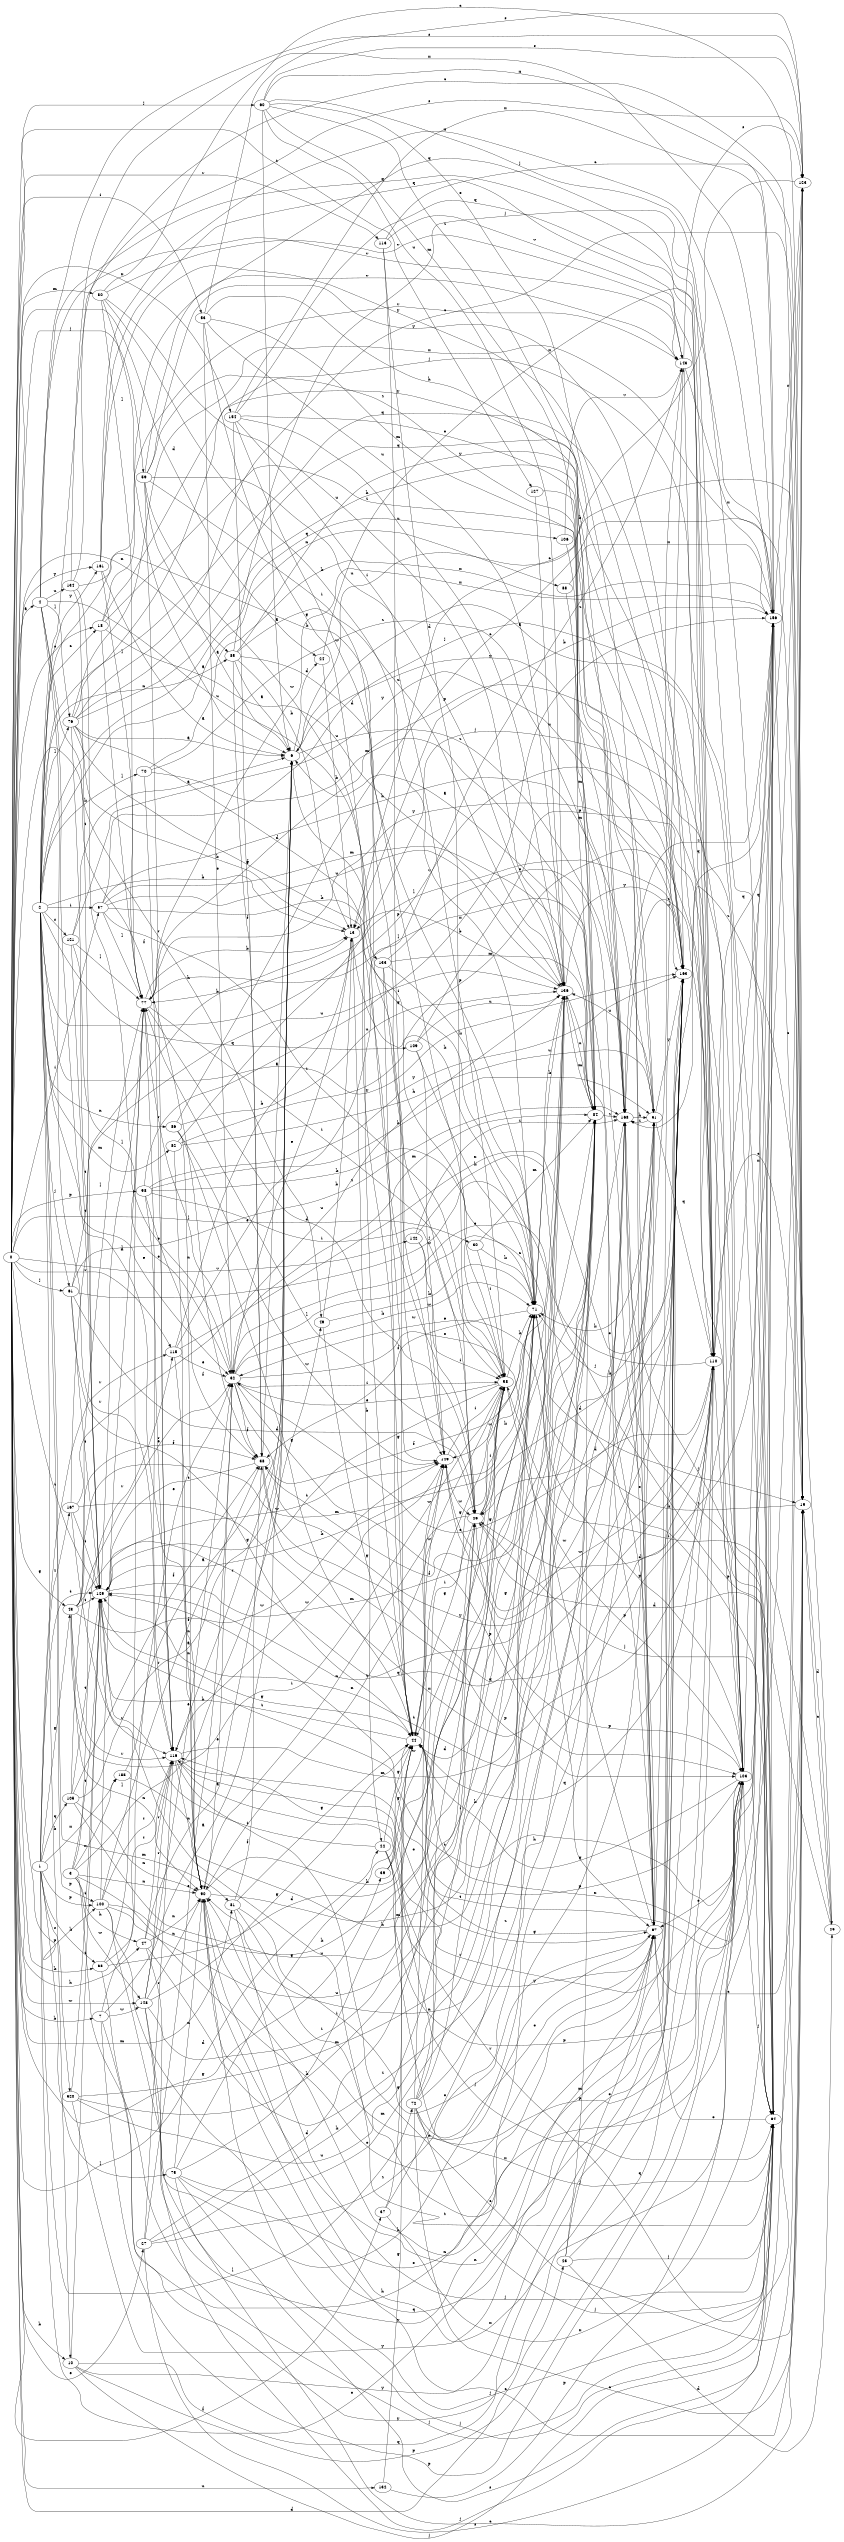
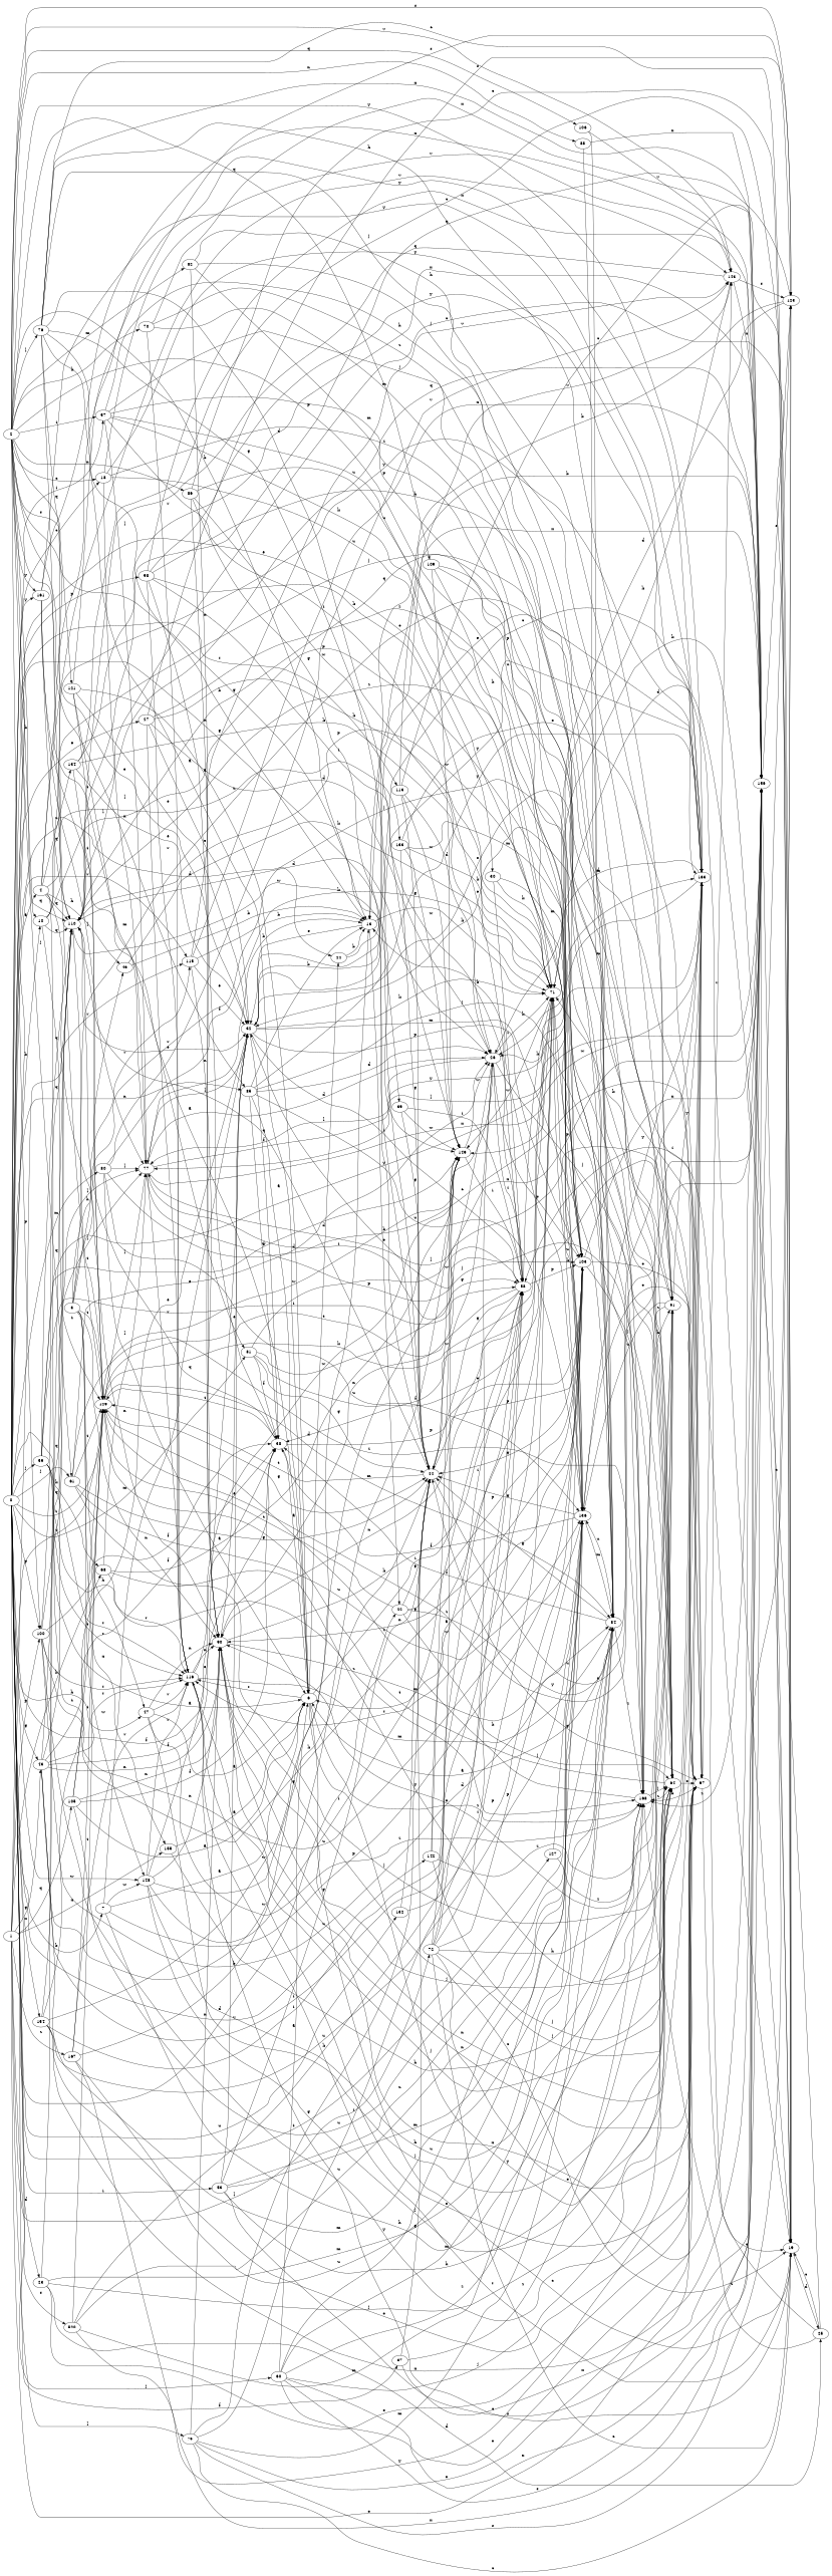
  strict digraph {
    rankdir=LR
    0
    4
    7
    10
    18
    22
    23
    24
    27
    30
    37
    38
    39
    43
    47
    53
    57
    59
    60
    61
    68
    80
    81
    85
    98
    100
    113
    115
    127
    129
    132
    142
    148
    154
    161
    76
    110
    123
    143
    49
    90
    116
    133
    134
    32
    103
    6
    51
    163
    64
    168
    77
    136
    44
    97
    25
    84
    13
    156
    71
    26
    58
    149
    19
    1
    72
    75
    105
    n69 [label=520]
    155
    167
    2
    70
    82
    86
    88
    106
    109
    121
    3
    0 -> 4 [label=a]
    0 -> 7 [label=b]
    0 -> 10 [label=b]
    0 -> 18 [label=c]
    0 -> 22 [label=d]
    0 -> 23 [label=d]
    0 -> 24 [label=d]
    0 -> 27 [label=e]
    0 -> 30 [label=e]
    0 -> 37 [label=f]
    0 -> 38 [label=f]
    0 -> 39 [label=g]
    0 -> 43 [label=g]
    0 -> 47 [label=h]
    0 -> 53 [label=i]
    0 -> 57 [label=i]
    0 -> 59 [label=j]
    0 -> 60 [label=j]
    0 -> 61 [label=j]
    0 -> 68 [label=k]
    0 -> 80 [label=m]
    0 -> 81 [label=m]
    0 -> 85 [label=n]
    0 -> 98 [label=p]
    0 -> 100 [label=p]
    0 -> 113 [label=r]
    0 -> 115 [label=r]
    0 -> 127 [label=t]
    0 -> 129 [label=t]
    0 -> 132 [label=u]
    0 -> 142 [label=v]
    0 -> 148 [label=w]
    0 -> 154 [label=x]
    0 -> 161 [label=y]
-   4 -> 76 [label=l]
    4 -> 110 [label=q]
    4 -> 123 [label=s]
    4 -> 143 [label=v]
    4 -> 49 [label=h]
    4 -> 90 [label=n]
    4 -> 116 [label=r]
    4 -> 133 [label=u]
    4 -> 134 [label=u]
    7 -> 148 [label=w]
    7 -> 32 [label=e]
    7 -> 103 [label=p]
    7 -> 6 [label=a]
    7 -> 51 [label=h]
    10 -> 129 [label=t]
    10 -> 110 [label=q]
    10 -> 103 [label=p]
    10 -> 163 [label=y]
    10 -> 64 [label=j]
    18 -> 143 [label=v]
    18 -> 163 [label=y]
    18 -> 168 [label=z]
    18 -> 77 [label=l]
    18 -> 136 [label=u]
    22 -> 129 [label=t]
    22 -> 103 [label=p]
    22 -> 163 [label=y]
    22 -> 64 [label=j]
    22 -> 44 [label=g]
    23 -> 110 [label=q]
    23 -> 64 [label=j]
    23 -> 97 [label=o]
    23 -> 25 [label=d]
    23 -> 84 [label=m]
    24 -> 13 [label=b]
    24 -> 156 [label=x]
    27 -> 123 [label=s]
    27 -> 116 [label=r]
    27 -> 32 [label=e]
    27 -> 168 [label=z]
    27 -> 71 [label=k]
    27 -> 26 [label=d]
    30 -> 84 [label=m]
    30 -> 71 [label=k]
    30 -> 58 [label=i]
    37 -> 168 [label=z]
    37 -> 44 [label=g]
    37 -> 156 [label=x]
    38 -> 129 [label=t]
    38 -> 110 [label=q]
    38 -> 103 [label=p]
    38 -> 6 [label=a]
    39 -> 44 [label=g]
    39 -> 58 [label=i]
    39 -> 149 [label=w]
    43 -> 38 [label=f]
    43 -> 129 [label=t]
    43 -> 110 [label=q]
    43 -> 90 [label=n]
    43 -> 116 [label=r]
    43 -> 77 [label=l]
    43 -> 84 [label=m]
    43 -> 58 [label=i]
    43 -> 149 [label=w]
    47 -> 90 [label=n]
    47 -> 116 [label=r]
    47 -> 6 [label=a]
    47 -> 64 [label=j]
    47 -> 168 [label=z]
    53 -> 123 [label=s]
    53 -> 32 [label=e]
    53 -> 51 [label=h]
    53 -> 136 [label=u]
    53 -> 44 [label=g]
    53 -> 84 [label=m]
    57 -> 51 [label=h]
    57 -> 64 [label=j]
    57 -> 77 [label=l]
    57 -> 136 [label=u]
    57 -> 84 [label=m]
    57 -> 71 [label=k]
    57 -> 58 [label=i]
    59 -> 110 [label=q]
    59 -> 116 [label=r]
    59 -> 6 [label=a]
    59 -> 163 [label=y]
    59 -> 168 [label=z]
    59 -> 136 [label=u]
    59 -> 58 [label=i]
    59 -> 149 [label=w]
    60 -> 123 [label=s]
    60 -> 6 [label=a]
    60 -> 64 [label=j]
    60 -> 168 [label=z]
    60 -> 136 [label=u]
    60 -> 97 [label=o]
    60 -> 84 [label=m]
    60 -> 156 [label=x]
    61 -> 129 [label=t]
    61 -> 64 [label=j]
    61 -> 168 [label=z]
    61 -> 136 [label=u]
    61 -> 44 [label=g]
    61 -> 26 [label=d]
    68 -> 116 [label=r]
    68 -> 163 [label=y]
    68 -> 77 [label=l]
    68 -> 26 [label=d]
    80 -> 143 [label=v]
    80 -> 6 [label=a]
    80 -> 77 [label=l]
    80 -> 136 [label=u]
    80 -> 71 [label=k]
    80 -> 19 [label=c]
    81 -> 38 [label=f]
    81 -> 64 [label=j]
    81 -> 44 [label=g]
    81 -> 97 [label=o]
    81 -> 156 [label=x]
    85 -> 38 [label=f]
    85 -> 6 [label=a]
    85 -> 163 [label=y]
    85 -> 64 [label=j]
    85 -> 136 [label=u]
    85 -> 13 [label=b]
    85 -> 26 [label=d]
    98 -> 38 [label=f]
    98 -> 116 [label=r]
    98 -> 51 [label=h]
    98 -> 163 [label=y]
    98 -> 156 [label=x]
    98 -> 71 [label=k]
    98 -> 58 [label=i]
    100 -> 38 [label=f]
    100 -> 110 [label=q]
    100 -> 116 [label=r]
    100 -> 163 [label=y]
    100 -> 77 [label=l]
    100 -> 136 [label=u]
    100 -> 71 [label=k]
    113 -> 143 [label=v]
    113 -> 44 [label=g]
    113 -> 26 [label=d]
+   113 -> 149 [label=w]
    113 -> 19 [label=c]
    115 -> 143 [label=v]
    115 -> 90 [label=n]
    115 -> 32 [label=e]
    115 -> 13 [label=b]
    115 -> 156 [label=x]
    127 -> 168 [label=z]
    127 -> 136 [label=u]
    129 -> 77 [label=l]
    129 -> 44 [label=g]
    129 -> 84 [label=m]
    129 -> 71 [label=k]
    129 -> 149 [label=w]
    132 -> 103 [label=p]
    132 -> 44 [label=g]
    142 -> 64 [label=j]
    142 -> 168 [label=z]
    142 -> 58 [label=i]
    142 -> 149 [label=w]
    148 -> 90 [label=n]
    148 -> 116 [label=r]
    148 -> 32 [label=e]
    148 -> 51 [label=h]
    148 -> 64 [label=j]
    148 -> 44 [label=g]
    148 -> 58 [label=i]
    154 -> 38 [label=f]
    154 -> 110 [label=q]
    154 -> 136 [label=u]
    154 -> 97 [label=o]
    154 -> 156 [label=x]
    154 -> 58 [label=i]
    154 -> 149 [label=w]
    161 -> 110 [label=q]
    161 -> 6 [label=a]
    161 -> 163 [label=y]
    161 -> 77 [label=l]
    161 -> 156 [label=x]
    76 -> 129 [label=t]
    76 -> 110 [label=q]
    76 -> 6 [label=a]
    76 -> 51 [label=h]
    76 -> 64 [label=j]
    76 -> 44 [label=g]
    76 -> 13 [label=b]
    76 -> 156 [label=x]
    76 -> 26 [label=d]
    76 -> 19 [label=c]
    110 -> 129 [label=t]
    110 -> 32 [label=e]
    110 -> 103 [label=p]
    110 -> 168 [label=z]
    110 -> 26 [label=d]
    110 -> 149 [label=w]
    110 -> 19 [label=c]
-   123 -> 129 [label=t]
    123 -> 110 [label=q]
    123 -> 13 [label=b]
    123 -> 26 [label=d]
    143 -> 110 [label=q]
    143 -> 123 [label=s]
    143 -> 156 [label=x]
    143 -> 71 [label=k]
    49 -> 13 [label=b]
    49 -> 71 [label=k]
    90 -> 32 [label=e]
    90 -> 64 [label=j]
    90 -> 84 [label=m]
    90 -> 156 [label=x]
    90 -> 71 [label=k]
    90 -> 19 [label=c]
    116 -> 90 [label=n]
    116 -> 64 [label=j]
    116 -> 97 [label=o]
    116 -> 84 [label=m]
    116 -> 149 [label=w]
    116 -> 19 [label=c]
    133 -> 44 [label=g]
    133 -> 97 [label=o]
    133 -> 84 [label=m]
    133 -> 71 [label=k]
    133 -> 149 [label=w]
    134 -> 129 [label=t]
    134 -> 32 [label=e]
    134 -> 156 [label=x]
    134 -> 71 [label=k]
    134 -> 19 [label=c]
    32 -> 38 [label=f]
    32 -> 103 [label=p]
    32 -> 163 [label=y]
    32 -> 77 [label=l]
    32 -> 97 [label=o]
    32 -> 84 [label=m]
    32 -> 71 [label=k]
    32 -> 58 [label=i]
    32 -> 19 [label=c]
    103 -> 90 [label=n]
    103 -> 116 [label=r]
    103 -> 6 [label=a]
    103 -> 64 [label=j]
    103 -> 44 [label=g]
    103 -> 97 [label=o]
    103 -> 156 [label=x]
    6 -> 24 [label=d]
    6 -> 116 [label=r]
    6 -> 163 [label=y]
    6 -> 168 [label=z]
    6 -> 58 [label=i]
    6 -> 19 [label=c]
    51 -> 110 [label=q]
    51 -> 90 [label=n]
    51 -> 163 [label=y]
    51 -> 168 [label=z]
    51 -> 136 [label=u]
    51 -> 71 [label=k]
    163 -> 90 [label=n]
    163 -> 32 [label=e]
    163 -> 77 [label=l]
    163 -> 26 [label=d]
    163 -> 149 [label=w]
    64 -> 129 [label=t]
    64 -> 168 [label=z]
    64 -> 97 [label=o]
    168 -> 129 [label=t]
    168 -> 51 [label=h]
    168 -> 64 [label=j]
    168 -> 97 [label=o]
    77 -> 116 [label=r]
    77 -> 103 [label=p]
    77 -> 163 [label=y]
    77 -> 13 [label=b]
    77 -> 156 [label=x]
    77 -> 26 [label=d]
    77 -> 58 [label=i]
    136 -> 38 [label=f]
    136 -> 163 [label=y]
    136 -> 44 [label=g]
    136 -> 97 [label=o]
    136 -> 84 [label=m]
    136 -> 13 [label=b]
    136 -> 71 [label=k]
    44 -> 129 [label=t]
    44 -> 110 [label=q]
    44 -> 103 [label=p]
    44 -> 156 [label=x]
    44 -> 149 [label=w]
    97 -> 143 [label=v]
    97 -> 90 [label=n]
    97 -> 32 [label=e]
    97 -> 77 [label=l]
    97 -> 44 [label=g]
    97 -> 19 [label=c]
    25 -> 168 [label=z]
    25 -> 26 [label=d]
    25 -> 58 [label=i]
    25 -> 19 [label=c]
    84 -> 38 [label=f]
    84 -> 6 [label=a]
    84 -> 168 [label=z]
    84 -> 136 [label=u]
    84 -> 44 [label=g]
    13 -> 22 [label=b]
    13 -> 32 [label=e]
    13 -> 71 [label=k]
    156 -> 129 [label=t]
    156 -> 110 [label=q]
    156 -> 123 [label=s]
    156 -> 168 [label=z]
    156 -> 13 [label=b]
    156 -> 19 [label=c]
    71 -> 38 [label=f]
    71 -> 103 [label=p]
    71 -> 136 [label=u]
    71 -> 149 [label=w]
    26 -> 90 [label=n]
    26 -> 103 [label=p]
    26 -> 64 [label=j]
    26 -> 77 [label=l]
    26 -> 44 [label=g]
    26 -> 71 [label=k]
    26 -> 58 [label=i]
    58 -> 129 [label=t]
    58 -> 90 [label=n]
    58 -> 32 [label=e]
    58 -> 103 [label=p]
    58 -> 44 [label=g]
    58 -> 71 [label=k]
    149 -> 26 [label=w]
    149 -> 58 [label=i]
    19 -> 116 [label=r]
    19 -> 25 [label=d]
    19 -> 71 [label=k]
    1 -> 43 [label=g]
    1 -> 68 [label=k]
    1 -> 100 [label=p]
    1 -> 115 [label=r]
    1 -> 129 [label=t]
    1 -> 97 [label=o]
    1 -> 72 [label=l]
    1 -> 75 [label=l]
    1 -> 105 [label=q]
    1 -> n69 [label=s]
    1 -> 155 [label=x]
    1 -> 167 [label=z]
    72 -> 103 [label=p]
    72 -> 51 [label=h]
    72 -> 64 [label=j]
    72 -> 97 [label=o]
    72 -> 71 [label=k]
    72 -> 26 [label=d]
    72 -> 58 [label=i]
    72 -> 149 [label=w]
    72 -> 19 [label=c]
    75 -> 123 [label=s]
    75 -> 90 [label=n]
    75 -> 44 [label=g]
    75 -> 97 [label=o]
    75 -> 84 [label=m]
    75 -> 58 [label=i]
    75 -> 19 [label=c]
    105 -> 38 [label=f]
    105 -> 129 [label=t]
    105 -> 90 [label=n]
    105 -> 32 [label=e]
    105 -> 6 [label=a]
    105 -> 136 [label=u]
    n69 -> 129 [label=t]
    n69 -> 163 [label=y]
    n69 -> 136 [label=u]
    n69 -> 84 [label=m]
    n69 -> 71 [label=k]
    155 -> 6 [label=a]
    155 -> 51 [label=h]
    167 -> 129 [label=t]
    167 -> 116 [label=r]
    167 -> 136 [label=u]
    167 -> 13 [label=b]
    167 -> 156 [label=x]
    2 -> 10 [label=b]
    2 -> 18 [label=c]
    2 -> 57 [label=i]
    2 -> 61 [label=j]
    2 -> 81 [label=m]
    2 -> 85 [label=n]
    2 -> 100 [label=p]
    2 -> 161 [label=y]
    2 -> 76 [label=l]
    2 -> 110 [label=q]
    2 -> 123 [label=s]
    2 -> 143 [label=v]
    2 -> 32 [label=e]
    2 -> 103 [label=p]
    2 -> 163 [label=y]
-   49 -> 44 [label=g]
+   2 -> 44 [label=g]
    2 -> 13 [label=b]
    2 -> 70 [label=k]
    2 -> 82 [label=m]
    2 -> 86 [label=n]
    2 -> 88 [label=n]
    2 -> 106 [label=q]
    2 -> 109 [label=q]
    2 -> 121 [label=s]
    70 -> 116 [label=r]
    70 -> 168 [label=z]
    70 -> 84 [label=m]
    70 -> 156 [label=x]
    82 -> 90 [label=n]
    82 -> 103 [label=p]
    82 -> 51 [label=h]
    82 -> 64 [label=j]
    86 -> 90 [label=n]
    86 -> 136 [label=u]
    86 -> 44 [label=g]
    86 -> 149 [label=w]
    86 -> 19 [label=c]
    88 -> 84 [label=m]
    88 -> 156 [label=x]
    106 -> 143 [label=v]
    106 -> 84 [label=m]
    109 -> 103 [label=p]
    109 -> 136 [label=u]
    109 -> 71 [label=k]
    109 -> 149 [label=w]
    121 -> 129 [label=t]
    121 -> 32 [label=e]
    121 -> 6 [label=a]
    121 -> 163 [label=y]
    121 -> 77 [label=l]
    3 -> 47 [label=h]
    3 -> 115 [label=r]
    3 -> 129 [label=t]
    3 -> 148 [label=w]
    3 -> 49 [label=h]
    3 -> 90 [label=n]
    3 -> 64 [label=j]
    3 -> 97 [label=o]
    3 -> 155 [label=x]
  }
